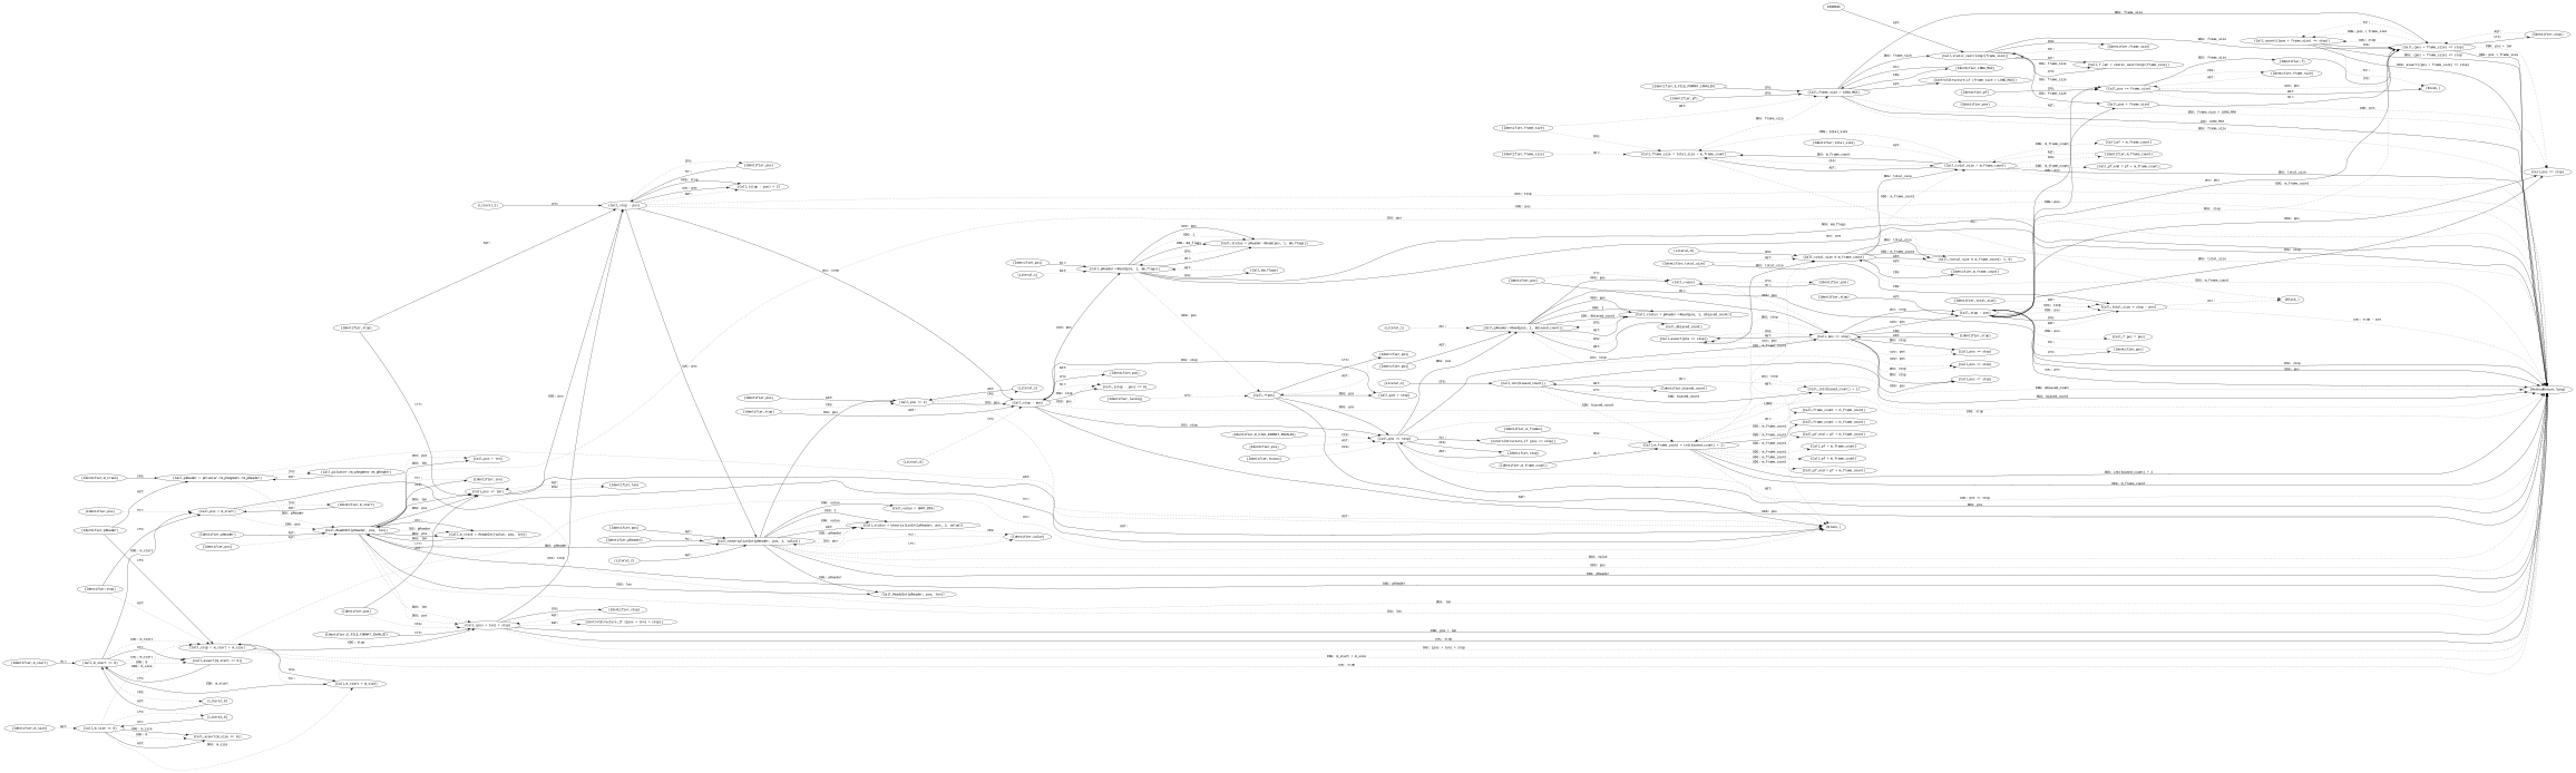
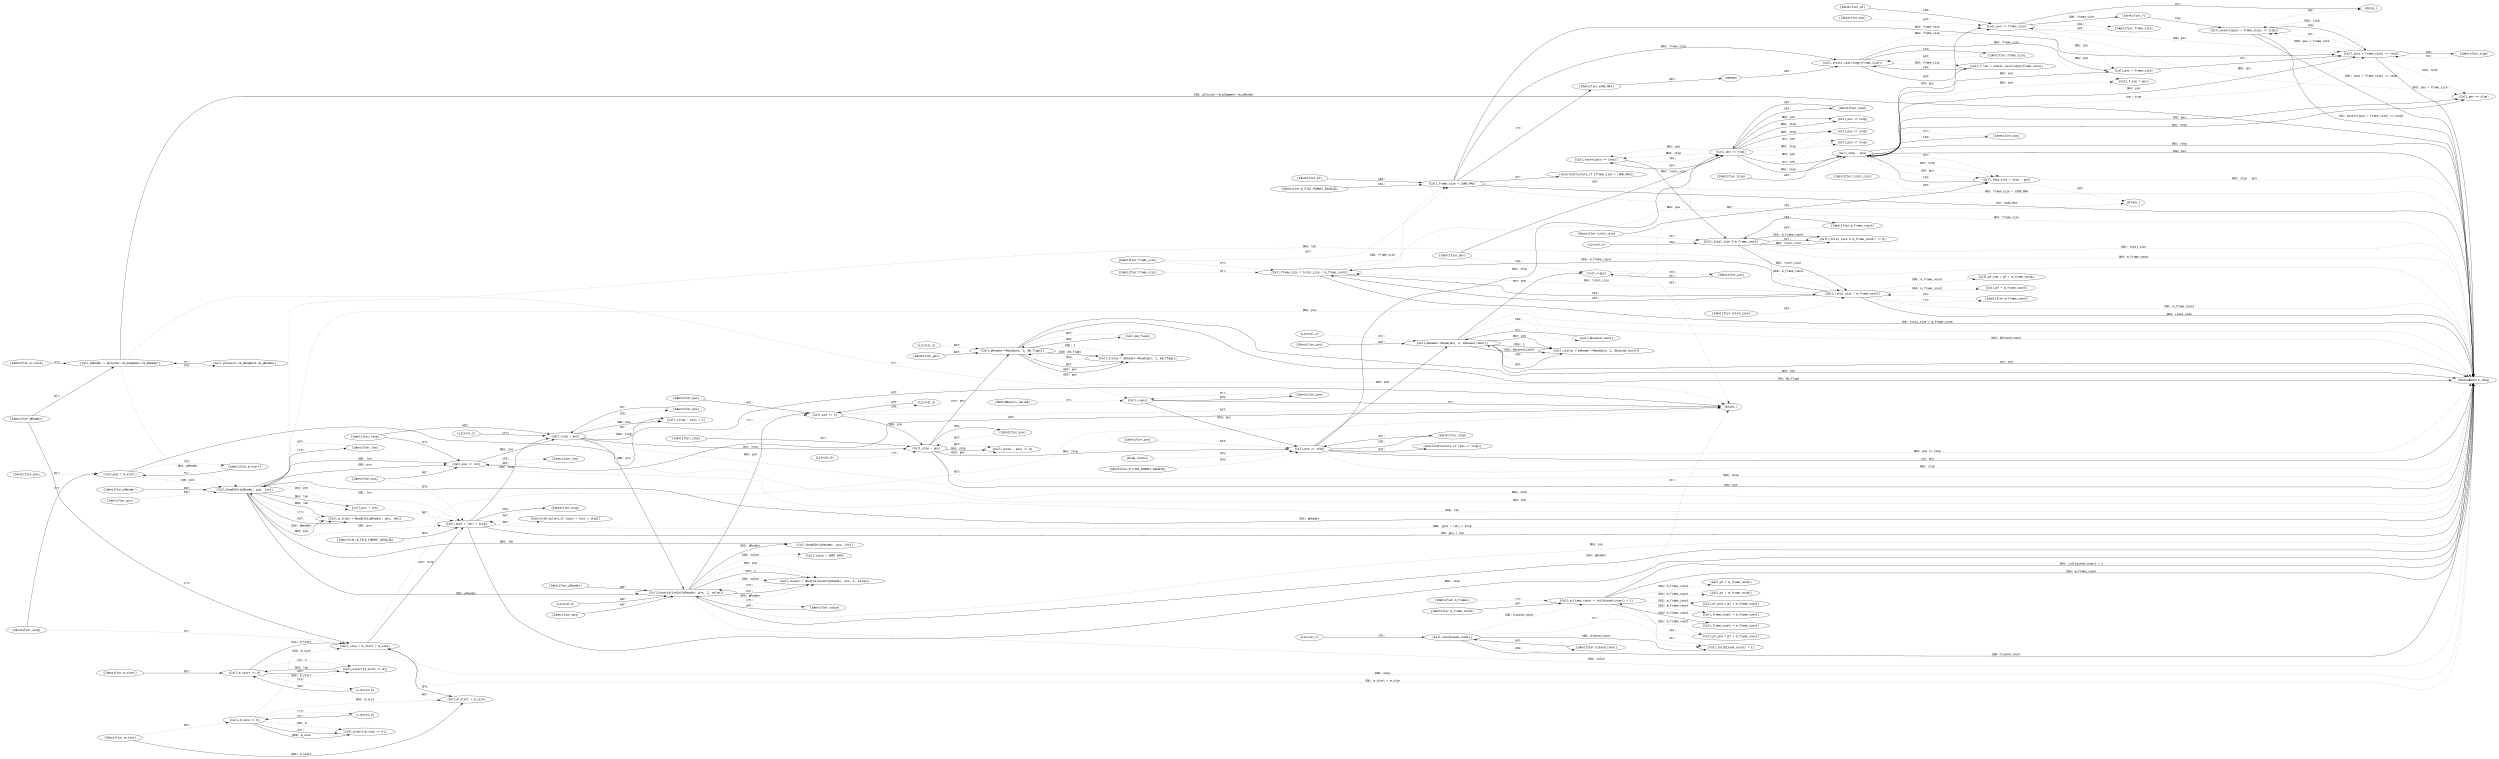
  digraph {
    fontname="Liberation Mono"
    rankdir=LR
    node [fontname="Liberation Mono"]
    edge [fontname="Liberation Mono" style=solid]
    n1 [label="(Call,assert((pos + frame_size) <= stop))"]
    n2 [label="(Call,(pos + frame_size) <= stop)"]
    n3 [label="(MethodReturn,long)"]
    n4 [label="(Block,)"]
    n5 [label="(Identifier,stop)"]
    n6 [label="(Call,pos == stop)"]
    n7 [label="(Call,pos += frame_size)"]
    n8 [label="(Identifier,frame_size)"]
    n9 [label="(Call,f.pos = pos)"]
    n10 [label="(Call,pos + frame_size)"]
    n11 [label="(Identifier,f)"]
    n12 [label="(Call,static_cast<long>(frame_size))"]
    n13 [label="(Identifier,frame_size)"]
    n14 [label="(Call,f.len = static_cast<long>(frame_size))"]
    n15 [label="(Call,frame_size > LONG_MAX)"]
    n16 [label="(Identifier,LONG_MAX)"]
    n17 [label="(ControlStructure,if (frame_size > LONG_MAX))"]
    n18 [label="(Call,frame_size = total_size / m_frame_count)"]
    n19 [label="(Call,total_size / m_frame_count)"]
    n20 [label="(Block,)"]
    n21 [label="(Identifier,m_frame_count)"]
    n22 [label="(Call,pf_end = pf + m_frame_count)"]
    n23 [label="(Call,pf + m_frame_count)"]
    n24 [label="(Call,total_size % m_frame_count)"]
    n25 [label="(Call,(total_size % m_frame_count) != 0)"]
    n26 [label="(Identifier,m_frame_count)"]
-   n27 [label="(Call,total_size = stop - pos)"]
+   n27 [label="(Call,long_size = stop - pos)"]
    n28 [label="(Call,stop - pos)"]
    n29 [label="(Identifier,pos)"]
    n30 [label="(Call,pos <= stop)"]
    n31 [label="(Identifier,stop)"]
    n32 [label="(Call,pos >= stop)"]
    n33 [label="(Call,pos >= stop)"]
    n34 [label="(Call,assert(pos <= stop))"]
    n35 [label="(Call,pos <= stop)"]
    n36 [label="(Call,++pos)"]
    n37 [label="(Block,)"]
    n38 [label="(Identifier,pos)"]
    n39 [label="(Call,pReader->Read(pos, 1, &biased_count))"]
    n40 [label="(Call,&biased_count)"]
    n41 [label="(Call,status = pReader->Read(pos, 1, &biased_count))"]
    n42 [label="(Call,pos >= stop)"]
    n43 [label="(ControlStructure,if (pos >= stop))"]
    n44 [label="(Identifier,stop)"]
    n45 [label="(Call,++pos)"]
-   n46 [label="(Call,pos > stop)"]
    n47 [label="(Identifier,pos)"]
    n48 [label="(Call,pReader->Read(pos, 1, &m_flags))"]
    n49 [label="(Call,&m_flags)"]
    n50 [label="(Call,status = pReader->Read(pos, 1, &m_flags))"]
    n51 [label="(Call,stop - pos)"]
    n52 [label="(Call,(stop - pos) <= 0)"]
    n53 [label="(Identifier,pos)"]
    n54 [label="(Call,stop - pos)"]
    n55 [label="(Call,UnserializeInt(pReader, pos, 2, value))"]
    n56 [label="(Identifier,pos)"]
    n57 [label="(Call,(stop - pos) < 2)"]
    n58 [label="(Call,ReadUInt(pReader, pos, len))"]
    n59 [label="(Call,pos += 2)"]
    n60 [label="(Call,value < SHRT_MIN)"]
    n61 [label="(Call,status = UnserializeInt(pReader, pos, 2, value))"]
    n62 [label="(Identifier,value)"]
    n63 [label="(Call,(pos + len) > stop)"]
    n64 [label="(ControlStructure,if ((pos + len) > stop))"]
    n65 [label="(Identifier,stop)"]
    n66 [label="(Call,ReadUInt(pReader, pos, len))"]
    n67 [label="(Call,pos += len)"]
-   n68 [label="(Call,m_track = ReadUInt(value, pos, len))"]
+   n68 [label="(Call,m_track = ReadUInt(pReader, pos, len))"]
    n69 [label="(Call,pos + len)"]
    n70 [label="(Identifier,len)"]
    n71 [label="(Identifier,len)"]
    n72 [label="(Call,pReader = pCluster->m_pSegment->m_pReader)"]
    n73 [label="(Call,pCluster->m_pSegment->m_pReader)"]
    n74 [label="(Call,pos = m_start)"]
    n75 [label="(Identifier,m_start)"]
    n76 [label="(Call,m_start >= 0)"]
    n77 [label="(Call,stop = m_start + m_size)"]
    n78 [label="(Call,assert(m_start >= 0))"]
    n79 [label="(Call,m_start + m_size)"]
    n80 [label="(Literal,0)"]
    n81 [label="(Call,m_size >= 0)"]
    n82 [label="(Literal,0)"]
    n83 [label="(Call,assert(m_size >= 0))"]
    n84 [label="(Literal,2)"]
    n85 [label="(Call,m_frame_count = int(biased_count) + 1)"]
    n86 [label="(Call,int(biased_count) + 1)"]
    n87 [label="(Call,frame_count = m_frame_count)"]
    n88 [label="(Call,frame_count = m_frame_count)"]
    n89 [label="(Call,pf_end = pf + m_frame_count)"]
    n90 [label="(Call,pf + m_frame_count)"]
    n91 [label="(Call,pf + m_frame_count)"]
    n92 [label="(Call,pf_end = pf + m_frame_count)"]
    n93 [label="(Call,int(biased_count))"]
    n94 [label="(Identifier,biased_count)"]
    n95 [label="(Literal,1)"]
    n96 [label="(Identifier,total_size)"]
    n97 [label="(Identifier,pos)"]
    n98 [label="(Identifier,pReader)"]
    n99 [label="(Identifier,m_track)"]
    n100 [label="(Literal,0)"]
    n101 [label="(Identifier,E_FILE_FORMAT_INVALID)"]
    n102 [label="(Identifier,pos)"]
    n103 [label="(Identifier,pos)"]
    n104 [label="(Identifier,pos)"]
-   n105 [label="(Identifier,status)"]
+   n105 [label="(Read,status)"]
    n106 [label="(Identifier,pReader)"]
    n107 [label="(Identifier,total_size)"]
    n108 [label="(Literal,2)"]
    n109 [label="(Identifier,stop)"]
    n110 [label="(Identifier,m_frames)"]
    n111 [label="(Identifier,total_size)"]
    n112 [label="(Identifier,stop)"]
    n113 [label="(Identifier,pos)"]
    n114 [label="(Identifier,m_start)"]
-   n115 [label="(Identifier,lacing)"]
+   n115 [label="(MethodReturn,lacing)"]
    n116 [label="(Identifier,frame_size)"]
    n117 [label="(Identifier,pReader)"]
    n118 [label="(Identifier,stop)"]
    n119 [label="(Identifier,pos)"]
    n120 [label="(Literal,2)"]
    n121 [label="(Identifier,E_FILE_FORMAT_INVALID)"]
    n122 [label="(Literal,1)"]
    n123 [label="(Identifier,pos)"]
    n124 [label="(Identifier,stop)"]
    n125 [label="(Identifier,m_frame_count)"]
    n126 [label="(Identifier,pf)"]
    n127 [label="(Identifier,pos)"]
    n128 [label="(Literal,0)"]
    n129 [label="(Identifier,pos)"]
    n130 [label="(Identifier,frame_size)"]
    n131 [label="(Identifier,pf)"]
    n132 [label="(Identifier,pos)"]
    n133 [label="(Literal,1)"]
    n134 [label="(Identifier,E_FILE_FORMAT_INVALID)"]
    n135 [label="(Identifier,m_size)"]
    1000604
    n1 -> n2 [label="CFG: "]
    n1 -> n3 [label="DDG: (pos + frame_size) <= stop"]
    n1 -> n3 [label="DDG: assert((pos + frame_size) <= stop)"]
    n1 -> n4 [label="AST: " style=dotted]
    n2 -> n1 [label="AST: " style=dotted]
    n2 -> n1 [label="DDG: pos + frame_size" style=dotted]
    n2 -> n1 [label="DDG: stop" style=dotted]
    n2 -> n3 [label="DDG: pos + frame_size"]
    n2 -> n5 [label="CFG: "]
-   n2 -> n6 [label="DDG: pos + len" style=dotted]
+   n2 -> n6 [label="DDG: stop" style=dotted]
    n5 -> n2 [label="AST: " style=dotted]
    n7 -> n2 [label="DDG: pos" style=dotted]
    n7 -> n4 [label="AST: "]
    n7 -> n6 [label="DDG: pos" style=dotted]
    n7 -> n8 [label="CFG: " style=dotted]
+   n7 -> n9 [label="DDG: pos" style=dotted]
+   n7 -> n10 [label="DDG: pos" style=dotted]
    n7 -> n11 [label="DDG: frame_size"]
    n8 -> n7 [label="AST: " style=dotted]
    n10 -> n2 [label="AST: "]
-   n11 -> n2 [label="CFG: "]
-   n12 -> n2 [label="DDG: frame_size"]
+   n11 -> n1 [label="CFG: "]
    n12 -> n7 [label="DDG: frame_size" style=dotted]
    n12 -> n10 [label="DDG: frame_size"]
    n12 -> n13 [label="CFG: "]
    n12 -> n14 [label="AST: "]
    n12 -> n14 [label="DDG: frame_size" style=dotted]
    n13 -> n12 [label="AST: " style=dotted]
    n14 -> n12 [label="CFG: "]
    n15 -> n2 [label="DDG: frame_size"]
    n15 -> n3 [label="DDG: frame_size > LONG_MAX" style=dotted]
    n15 -> n3 [label="DDG: LONG_MAX"]
    n15 -> n3 [label="DDG: frame_size" style=dotted]
    n15 -> n12 [label="DDG: frame_size"]
    n15 -> n16 [label="CFG: "]
    n15 -> n17 [label="AST: "]
-   n16 -> n15 [label="AST: "]
+   n16 -> 1000604 [label="AST: "]
+   n18 -> n3 [label="DDG: total_size / m_frame_count"]
    n18 -> n15 [label="DDG: frame_size" style=dotted]
-   n18 -> n19 [label="CFG: " style=dotted]
+   n18 -> n19 [label="CFG: "]
    n18 -> n20 [label="AST: " style=dotted]
    n19 -> n3 [label="DDG: total_size"]
    n19 -> n3 [label="DDG: m_frame_count" style=dotted]
    n19 -> n18 [label="AST: "]
    n19 -> n18 [label="DDG: total_size" style=dotted]
    n19 -> n18 [label="DDG: m_frame_count"]
    n19 -> n21 [label="CFG: " style=dotted]
    n19 -> n22 [label="DDG: m_frame_count" style=dotted]
    n19 -> n23 [label="DDG: m_frame_count" style=dotted]
    n21 -> n19 [label="AST: " style=dotted]
    n24 -> n3 [label="DDG: total_size" style=dotted]
    n24 -> n3 [label="DDG: m_frame_count" style=dotted]
    n24 -> n19 [label="DDG: total_size"]
    n24 -> n19 [label="DDG: m_frame_count" style=dotted]
    n24 -> n25 [label="AST: "]
    n24 -> n25 [label="DDG: total_size"]
    n24 -> n25 [label="DDG: m_frame_count"]
    n24 -> n26 [label="CFG: "]
    n26 -> n24 [label="AST: " style=dotted]
    n27 -> n3 [label="DDG: stop - pos" style=dotted]
    n27 -> n20 [label="AST: " style=dotted]
    n27 -> n28 [label="CFG: "]
    n28 -> n2 [label="DDG: pos"]
    n28 -> n2 [label="DDG: stop" style=dotted]
    n28 -> n3 [label="DDG: stop"]
    n28 -> n3 [label="DDG: pos"]
    n28 -> n6 [label="DDG: pos"]
    n28 -> n6 [label="DDG: stop"]
    n28 -> n7 [label="DDG: pos"]
    n28 -> n9 [label="DDG: pos" style=dotted]
    n28 -> n10 [label="DDG: pos"]
    n28 -> n27 [label="AST: " style=dotted]
    n28 -> n27 [label="DDG: stop" style=dotted]
    n28 -> n27 [label="DDG: pos" style=dotted]
    n28 -> n29 [label="CFG: "]
    n29 -> n28 [label="AST: " style=dotted]
    n30 -> n28 [label="DDG: stop"]
    n30 -> n28 [label="DDG: pos"]
    n30 -> n31 [label="CFG: "]
    n30 -> n32 [label="DDG: pos" style=dotted]
    n30 -> n32 [label="DDG: stop"]
    n30 -> n33 [label="DDG: pos" style=dotted]
    n30 -> n33 [label="DDG: stop" style=dotted]
    n30 -> n34 [label="AST: "]
    n30 -> n34 [label="DDG: pos" style=dotted]
    n30 -> n34 [label="DDG: stop" style=dotted]
    n30 -> n35 [label="DDG: pos"]
    n30 -> n35 [label="DDG: stop"]
    n31 -> n30 [label="AST: "]
    n34 -> n24 [label="DDG: total_size"]
    n34 -> n30 [label="CFG: " style=dotted]
    n36 -> n30 [label="DDG: pos" style=dotted]
    n36 -> n37 [label="AST: " style=dotted]
    n36 -> n38 [label="CFG: " style=dotted]
    n38 -> n36 [label="AST: "]
    n39 -> n3 [label="DDG: pos"]
    n39 -> n3 [label="DDG: &biased_count" style=dotted]
    n39 -> n36 [label="DDG: pos"]
    n39 -> n40 [label="CFG: " style=dotted]
    n39 -> n41 [label="AST: "]
    n39 -> n41 [label="DDG: pos"]
    n39 -> n41 [label="DDG: 1"]
    n39 -> n41 [label="DDG: &biased_count"]
    n40 -> n39 [label="AST: "]
    n41 -> n39 [label="CFG: " style=dotted]
    n42 -> n3 [label="DDG: stop" style=dotted]
    n42 -> n3 [label="DDG: pos >= stop" style=dotted]
    n42 -> n3 [label="DDG: pos"]
    n42 -> n30 [label="DDG: stop"]
    n42 -> n39 [label="DDG: pos"]
    n42 -> n43 [label="AST: "]
    n42 -> n44 [label="CFG: "]
    n44 -> n42 [label="AST: "]
    n45 -> n37 [label="AST: "]
    n45 -> n42 [label="DDG: pos"]
-   n45 -> n46 [label="DDG: pos"]
    n45 -> n47 [label="CFG: "]
    n47 -> n45 [label="AST: " style=dotted]
    n48 -> n3 [label="DDG: &m_flags"]
    n48 -> n3 [label="DDG: pos"]
    n48 -> n45 [label="DDG: pos" style=dotted]
    n48 -> n49 [label="CFG: "]
    n48 -> n50 [label="AST: "]
    n48 -> n50 [label="DDG: pos"]
    n48 -> n50 [label="DDG: 1" style=dotted]
    n48 -> n50 [label="DDG: &m_flags"]
    n49 -> n48 [label="AST: " style=dotted]
    n50 -> n48 [label="CFG: " style=dotted]
    n51 -> n3 [label="DDG: stop" style=dotted]
    n51 -> n3 [label="DDG: pos"]
    n51 -> n42 [label="DDG: stop"]
-   n51 -> n46 [label="DDG: stop"]
    n51 -> n48 [label="DDG: pos"]
    n51 -> n52 [label="AST: " style=dotted]
    n51 -> n52 [label="DDG: stop"]
    n51 -> n52 [label="DDG: pos" style=dotted]
    n51 -> n53 [label="CFG: "]
    n53 -> n51 [label="AST: " style=dotted]
    n54 -> n3 [label="DDG: stop" style=dotted]
    n54 -> n3 [label="DDG: pos" style=dotted]
    n54 -> n51 [label="DDG: stop"]
    n54 -> n55 [label="DDG: pos"]
    n54 -> n56 [label="CFG: " style=dotted]
    n54 -> n57 [label="AST: " style=dotted]
    n54 -> n57 [label="DDG: stop"]
    n54 -> n57 [label="DDG: pos"]
    n55 -> n3 [label="DDG: value" style=dotted]
    n55 -> n3 [label="DDG: pos" style=dotted]
    n55 -> n3 [label="DDG: pReader"]
    n55 -> n58 [label="DDG: pReader"]
    n55 -> n59 [label="DDG: pos"]
-   n55 -> n60 [label="DDG: value"]
+   n55 -> n60 [label="DDG: value" style=dotted]
    n55 -> n61 [label="AST: "]
    n55 -> n61 [label="DDG: pReader" style=dotted]
    n55 -> n61 [label="DDG: pos" style=dotted]
    n55 -> n61 [label="DDG: 2"]
    n55 -> n61 [label="DDG: value" style=dotted]
    n55 -> n62 [label="CFG: " style=dotted]
    n56 -> n54 [label="AST: "]
    n59 -> n37 [label="AST: " style=dotted]
    n59 -> n51 [label="DDG: pos"]
    n59 -> n84 [label="CFG: " style=dotted]
-   n61 -> n62 [label="CFG: " style=dotted]
-   n62 -> n55 [label="AST: " style=dotted]
+   n61 -> n55 [label="CFG: " style=dotted]
+   n62 -> n55 [label="AST: "]
    n63 -> n3 [label="DDG: stop"]
    n63 -> n3 [label="DDG: (pos + len) > stop" style=dotted]
    n63 -> n3 [label="DDG: pos + len"]
    n63 -> n54 [label="DDG: stop"]
    n63 -> n64 [label="AST: " style=dotted]
    n63 -> n65 [label="CFG: "]
    n65 -> n63 [label="AST: " style=dotted]
    n66 -> n3 [label="DDG: len" style=dotted]
    n66 -> n3 [label="DDG: pos" style=dotted]
    n66 -> n3 [label="DDG: pReader"]
    n66 -> n55 [label="DDG: pReader"]
    n66 -> n58 [label="DDG: len"]
    n66 -> n63 [label="DDG: pos" style=dotted]
    n66 -> n63 [label="DDG: len" style=dotted]
    n66 -> n67 [label="DDG: len"]
    n66 -> n67 [label="DDG: pos"]
    n66 -> n68 [label="AST: "]
    n66 -> n68 [label="DDG: pReader" style=dotted]
    n66 -> n68 [label="DDG: pos"]
    n66 -> n68 [label="DDG: len"]
    n66 -> n69 [label="DDG: pos" style=dotted]
    n66 -> n69 [label="DDG: len"]
    n66 -> n70 [label="CFG: "]
    n67 -> n3 [label="DDG: len" style=dotted]
    n67 -> n37 [label="AST: "]
    n67 -> n54 [label="DDG: pos"]
    n67 -> n71 [label="CFG: " style=dotted]
    n68 -> n66 [label="CFG: " style=dotted]
+   n69 -> n63 [label="AST: " style=dotted]
    n70 -> n66 [label="AST: " style=dotted]
    n71 -> n67 [label="AST: " style=dotted]
+   n72 -> n3 [label="DDG: pCluster->m_pSegment->m_pReader"]
    n72 -> n37 [label="AST: " style=dotted]
    n72 -> n66 [label="DDG: pReader" style=dotted]
    n72 -> n73 [label="CFG: " style=dotted]
    n73 -> n72 [label="AST: "]
    n74 -> n37 [label="AST: "]
    n74 -> n66 [label="DDG: pos" style=dotted]
    n74 -> n75 [label="CFG: " style=dotted]
    n75 -> n74 [label="AST: "]
-   n76 -> n74 [label="DDG: m_start"]
-   n76 -> n77 [label="DDG: m_start" style=dotted]
+   n76 -> n77 [label="DDG: m_start"]
    n76 -> n78 [label="AST: "]
    n76 -> n78 [label="DDG: m_start" style=dotted]
    n76 -> n78 [label="DDG: 0" style=dotted]
-   n76 -> n79 [label="DDG: m_start"]
+   n135 -> n79 [label="DDG: m_start"]
    n76 -> n80 [label="CFG: " style=dotted]
    n77 -> n3 [label="DDG: m_start + m_size" style=dotted]
    n77 -> n3 [label="DDG: stop" style=dotted]
    n77 -> n37 [label="AST: " style=dotted]
    n77 -> n63 [label="DDG: stop"]
    n77 -> n79 [label="CFG: "]
-   n78 -> n76 [label="CFG: "]
+   n78 -> n76 [label="DDG: len"]
    n79 -> n77 [label="AST: " style=dotted]
    n80 -> n76 [label="AST: "]
    n81 -> n77 [label="DDG: m_size" style=dotted]
    n81 -> n79 [label="DDG: m_size" style=dotted]
    n81 -> n82 [label="CFG: " style=dotted]
    n81 -> n83 [label="AST: "]
    n81 -> n83 [label="DDG: m_size"]
    n81 -> n83 [label="DDG: 0" style=dotted]
    n82 -> n81 [label="AST: "]
    n84 -> n59 [label="AST: "]
    n85 -> n3 [label="DDG: int(biased_count) + 1"]
    n85 -> n3 [label="DDG: m_frame_count"]
-   n85 -> n24 [label="DDG: m_frame_count" style=dotted]
    n85 -> n37 [label="AST: " style=dotted]
-   n85 -> n86 [label="LONG: " style=dotted]
+   n85 -> n86 [label="CFG: " style=dotted]
    n85 -> n87 [label="DDG: m_frame_count" style=dotted]
    n85 -> n88 [label="DDG: m_frame_count"]
    n85 -> n89 [label="DDG: m_frame_count" style=dotted]
    n85 -> n90 [label="DDG: m_frame_count" style=dotted]
    n85 -> n91 [label="DDG: m_frame_count" style=dotted]
    n85 -> n92 [label="DDG: m_frame_count" style=dotted]
    n86 -> n85 [label="AST: " style=dotted]
    n93 -> n3 [label="DDG: biased_count"]
    n93 -> n85 [label="DDG: biased_count" style=dotted]
    n93 -> n86 [label="AST: " style=dotted]
    n93 -> n86 [label="DDG: biased_count"]
    n93 -> n94 [label="CFG: " style=dotted]
    n94 -> n93 [label="AST: "]
    n95 -> n39 [label="AST: " style=dotted]
    n96 -> n27 [label="AST: " style=dotted]
    n97 -> n39 [label="AST: "]
    n98 -> n72 [label="AST: "]
    n98 -> n77 [label="CFG: "]
    n99 -> n72 [label="CFG: "]
    n100 -> n51 [label="CFG: " style=dotted]
    n101 -> n15 [label="CFG: "]
    n102 -> n74 [label="AST: " style=dotted]
    n103 -> n30 [label="AST: "]
    n103 -> n36 [label="CFG: " style=dotted]
    n104 -> n42 [label="AST: " style=dotted]
    n105 -> n42 [label="CFG: " style=dotted]
    n106 -> n66 [label="AST: "]
    n107 -> n19 [label="AST: " style=dotted]
    n108 -> n54 [label="CFG: "]
    n109 -> n54 [label="AST: "]
    n109 -> n67 [label="CFG: "]
    n110 -> n85 [label="CFG: " style=dotted]
    n111 -> n24 [label="AST: " style=dotted]
    n111 -> n27 [label="CFG: "]
    n112 -> n51 [label="AST: "]
    n112 -> n59 [label="CFG: " style=dotted]
    n113 -> n7 [label="AST: " style=dotted]
    n114 -> n76 [label="AST: "]
    n115 -> n45 [label="CFG: " style=dotted]
    n116 -> n18 [label="AST: " style=dotted]
    n117 -> n55 [label="AST: "]
    n118 -> n28 [label="AST: "]
    n119 -> n63 [label="CFG: " style=dotted]
    n119 -> n67 [label="AST: "]
    n120 -> n55 [label="AST: "]
    n121 -> n42 [label="CFG: " style=dotted]
    n122 -> n93 [label="CFG: "]
    n123 -> n59 [label="AST: "]
    n124 -> n74 [label="CFG: "]
    n124 -> n77 [label="AST: " style=dotted]
    n125 -> n85 [label="AST: "]
    n126 -> n15 [label="CFG: "]
    n127 -> n55 [label="AST: "]
    n128 -> n24 [label="CFG: "]
    n129 -> n48 [label="AST: "]
    n130 -> n15 [label="AST: " style=dotted]
    n130 -> n18 [label="CFG: " style=dotted]
    n131 -> n7 [label="CFG: "]
    n132 -> n66 [label="AST: " style=dotted]
    n133 -> n48 [label="AST: " style=dotted]
    n134 -> n63 [label="CFG: "]
    n135 -> n81 [label="AST: " style=dotted]
    1000604 -> n12 [label="AST: "]
  }
